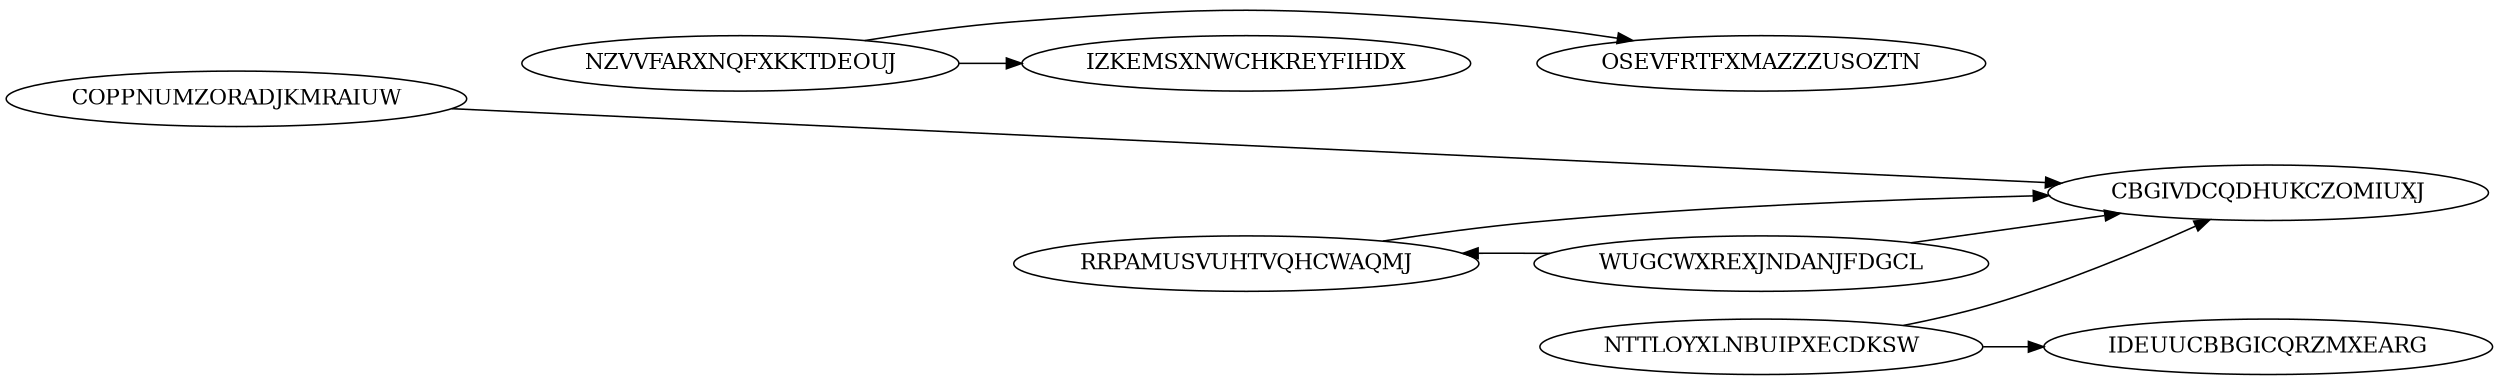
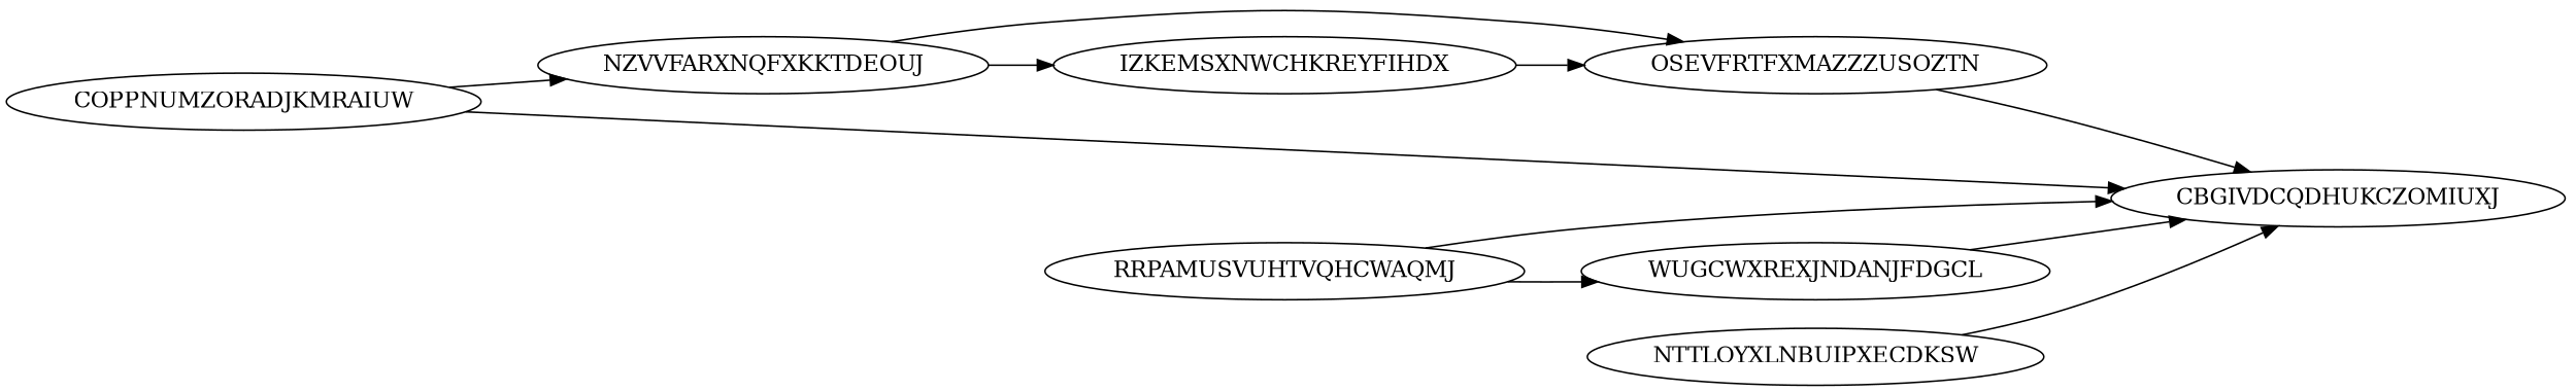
  digraph {
    rankdir=LR
    node [Weight=13]
    edge [Weight=15]
    NZVVFARXNQFXKKTDEOUJ
    COPPNUMZORADJKMRAIUW [Weight=10]
    CBGIVDCQDHUKCZOMIUXJ [Weight=15]
    OSEVFRTFXMAZZZUSOZTN
    IZKEMSXNWCHKREYFIHDX [Weight=11]
    NTTLOYXLNBUIPXECDKSW [Weight=20]
-   IDEUUCBBGICQRZMXEARG [Weight=10]
    RRPAMUSVUHTVQHCWAQMJ [Weight=15]
    WUGCWXREXJNDANJFDGCL [Weight=11]
    NZVVFARXNQFXKKTDEOUJ -> OSEVFRTFXMAZZZUSOZTN [Weight=17]
    NZVVFARXNQFXKKTDEOUJ -> IZKEMSXNWCHKREYFIHDX [Weight=16]
+   COPPNUMZORADJKMRAIUW -> NZVVFARXNQFXKKTDEOUJ
    COPPNUMZORADJKMRAIUW -> CBGIVDCQDHUKCZOMIUXJ
+   OSEVFRTFXMAZZZUSOZTN -> CBGIVDCQDHUKCZOMIUXJ
+   IZKEMSXNWCHKREYFIHDX -> OSEVFRTFXMAZZZUSOZTN [Weight=11]
    NTTLOYXLNBUIPXECDKSW -> CBGIVDCQDHUKCZOMIUXJ
-   NTTLOYXLNBUIPXECDKSW -> IDEUUCBBGICQRZMXEARG [Weight=16]
    RRPAMUSVUHTVQHCWAQMJ -> CBGIVDCQDHUKCZOMIUXJ [Weight=14]
-   WUGCWXREXJNDANJFDGCL -> RRPAMUSVUHTVQHCWAQMJ [Weight=10]
+   RRPAMUSVUHTVQHCWAQMJ -> WUGCWXREXJNDANJFDGCL [Weight=10]
    WUGCWXREXJNDANJFDGCL -> CBGIVDCQDHUKCZOMIUXJ [Weight=11]
  }
